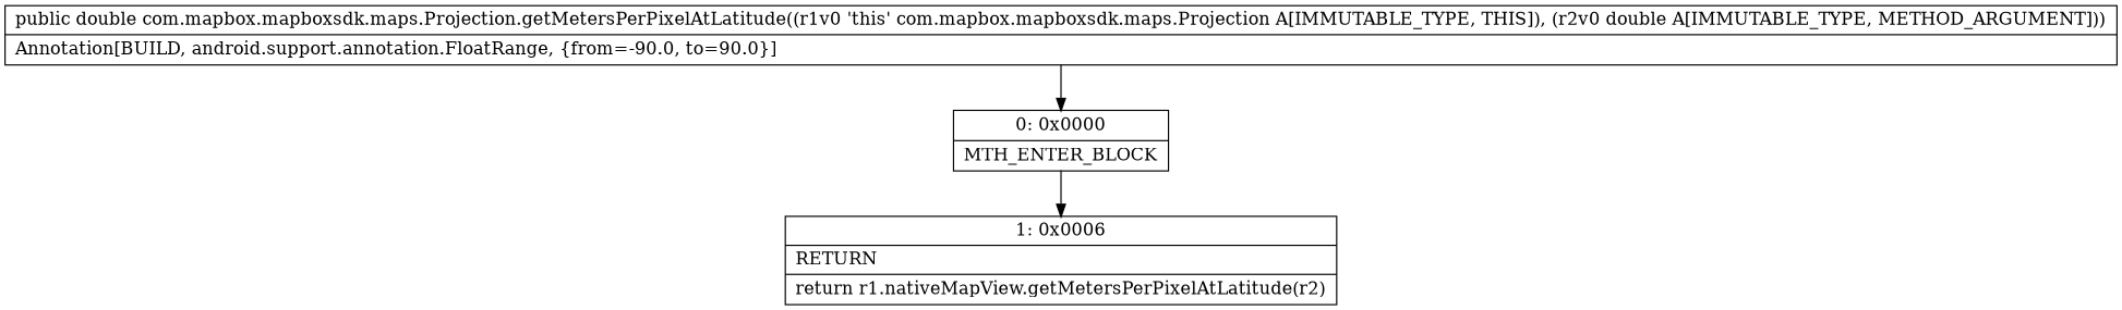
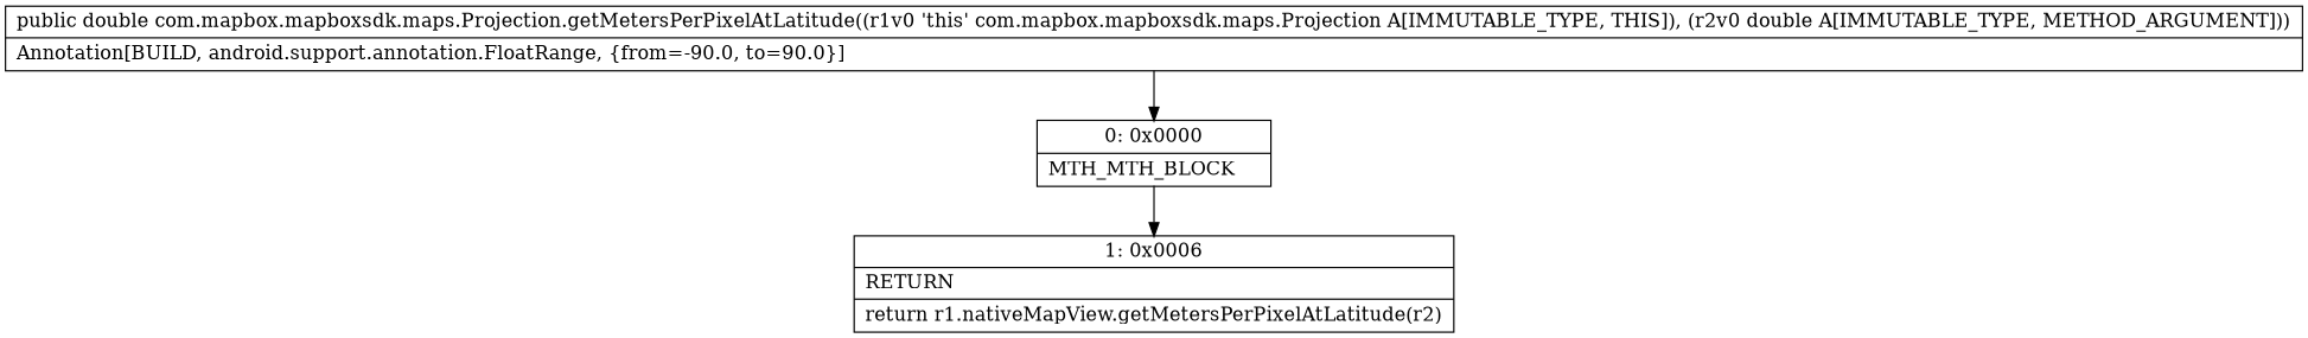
  digraph {
    node [shape=record]
-   n1 [label="{0\:\ 0x0000|MTH_ENTER_BLOCK\l}"]
+   n1 [label="{0\:\ 0x0000|MTH_MTH_BLOCK\l}"]
    n2 [label="{1\:\ 0x0006|RETURN\l|return r1.nativeMapView.getMetersPerPixelAtLatitude(r2)\l}"]
    n3 [label="{public double com.mapbox.mapboxsdk.maps.Projection.getMetersPerPixelAtLatitude((r1v0 'this' com.mapbox.mapboxsdk.maps.Projection A[IMMUTABLE_TYPE, THIS]), (r2v0 double A[IMMUTABLE_TYPE, METHOD_ARGUMENT]))  | Annotation[BUILD, android.support.annotation.FloatRange, \{from=\-90.0, to=90.0\}]\l}"]
    n1 -> n2
    n3 -> n1
  }
